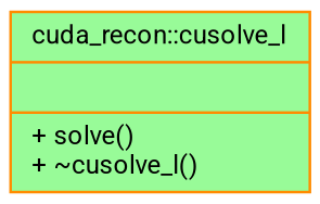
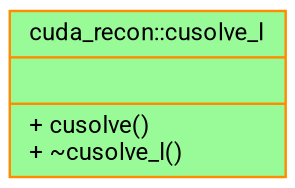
  digraph {
    fontname=Roboto
-   n1 [color=darkorange fillcolor=palegreen fontcolor=black fontname=Roboto fontsize=10 height=0.2 label="{cuda_recon::cusolve_l\n||+ solve()\l+ ~cusolve_l()\l}" shape=record style=filled width=0.4]
+   n1 [color=darkorange fillcolor=palegreen fontcolor=black fontname=Roboto fontsize=10 height=0.2 label="{cuda_recon::cusolve_l\n||+ cusolve()\l+ ~cusolve_l()\l}" shape=record style=filled width=0.4]
  }
